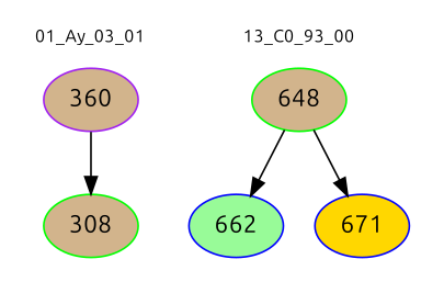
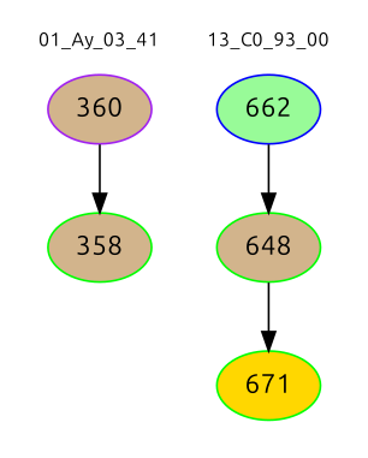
  digraph {
    fontname=Ubuntu
    node [color=green fillcolor=tan fontname=Ubuntu style=filled]
    edge [color=black fontname=Ubuntu]
    n1 [color=purple label=360]
-   n2 [label=308]
+   n2 [label=358]
    n3 [color=blue fillcolor=palegreen label=662]
    n4 [label=648]
-   n5 [color=blue fillcolor=gold label=671]
+   n5 [fillcolor=gold label=671]
    subgraph cluster_1 {
      color=white
      fontsize=10
-     label="01_Ay_03_01"
+     label="01_Ay_03_41"
      n1
      n2
    }
    subgraph cluster_2 {
      color=white
      fontsize=10
      label="13_C0_93_00"
      n3
      n4
      n5
    }
    n1 -> n2
-   n4 -> n3
+   n3 -> n4
    n4 -> n5
  }
